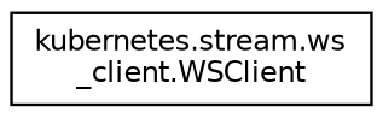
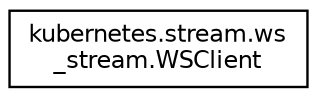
  digraph {
    rankdir=TB
-   n1 [color=black fillcolor=white fontname=Helvetica fontsize=10 height=0.2 label="kubernetes.stream.ws\l_client.WSClient" shape=record style=filled width=0.4]
+   n1 [color=black fillcolor=white fontname=Helvetica fontsize=10 height=0.2 label="kubernetes.stream.ws\l_stream.WSClient" shape=record style=filled width=0.4]
  }
